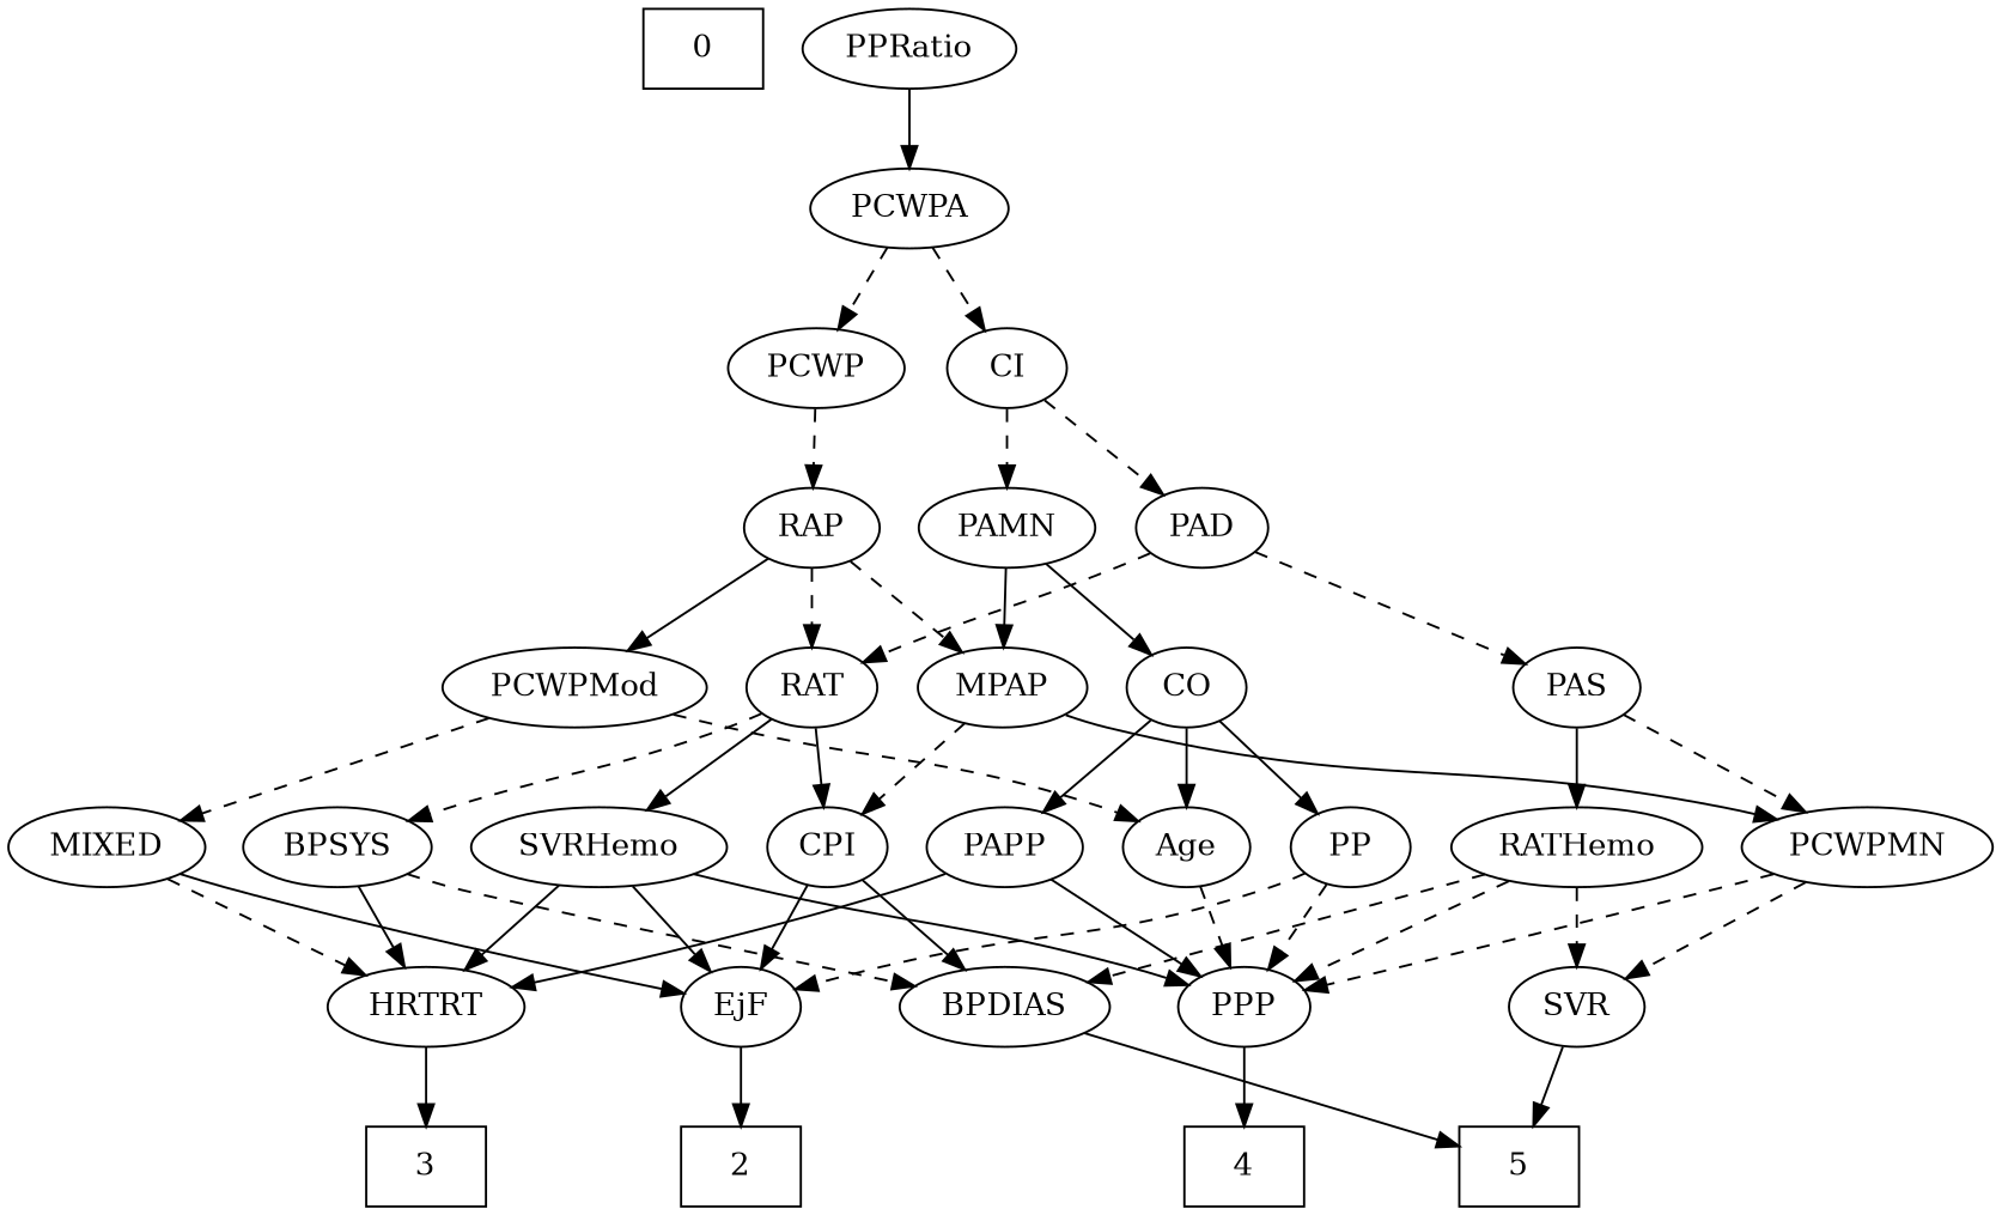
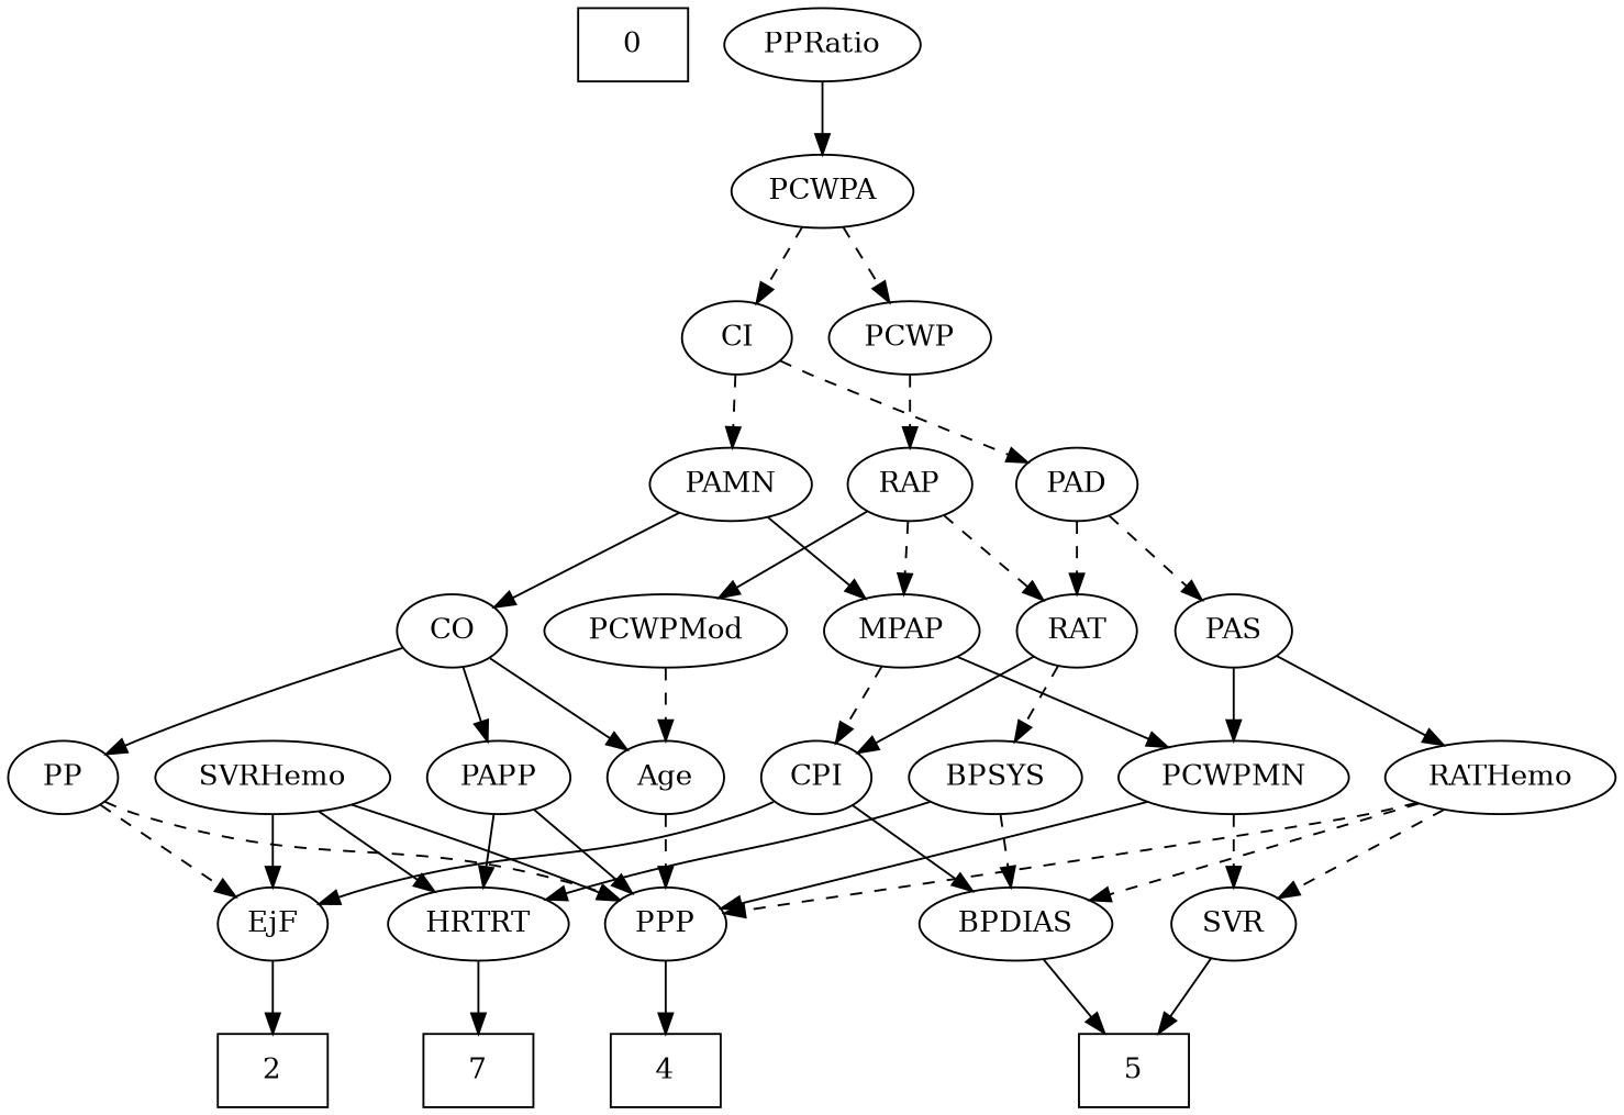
  strict digraph {
    edge [style=solid]
    n1 [height=0.5 label=0 shape=box width=0.75]
    2 [height=0.5 shape=box width=0.75]
-   3 [height=0.5 shape=box width=0.75]
+   3 [height=0.5 shape=box width=0.75 label=7]
    4 [height=0.5 shape=box width=0.75]
    5 [height=0.5 shape=box width=0.75]
    Age [height=0.5 width=0.75]
    PPP [height=0.5 width=0.75]
    EjF [height=0.5 width=0.75]
    RAP [height=0.5 width=0.77632]
    MPAP [height=0.5 width=0.97491]
    RAT [height=0.5 width=0.75827]
    PCWPMod [height=0.5 width=1.4443]
    CPI [height=0.5 width=0.75]
    PCWPMN [height=0.5 width=1.3902]
    BPSYS [height=0.5 width=1.0471]
    SVRHemo [height=0.5 width=1.3902]
-   MIXED [height=0.5 width=1.1193]
    BPDIAS [height=0.5 width=1.1735]
    SVR [height=0.5 width=0.77632]
    HRTRT [height=0.5 width=1.1013]
    PAD [height=0.5 width=0.79437]
    PAS [height=0.5 width=0.75]
    RATHemo [height=0.5 width=1.3721]
    CO [height=0.5 width=0.75]
    PP [height=0.5 width=0.75]
    PAPP [height=0.5 width=0.88464]
    PAMN [height=0.5 width=1.011]
    PCWPA [height=0.5 width=1.1555]
    PCWP [height=0.5 width=0.97491]
    CI [height=0.5 width=0.75]
    PPRatio [height=0.5 width=1.1013]
    Age -> PPP [style=dashed]
    PPP -> 4
    EjF -> 2
    RAP -> MPAP [style=dashed]
    RAP -> RAT [style=dashed]
    RAP -> PCWPMod
    MPAP -> CPI [style=dashed]
    MPAP -> PCWPMN
    RAT -> CPI
    RAT -> BPSYS [style=dashed]
-   RAT -> SVRHemo
    PCWPMod -> Age [style=dashed]
-   PCWPMod -> MIXED [style=dashed]
    CPI -> EjF
    CPI -> BPDIAS
-   PCWPMN -> PPP [style=dashed]
+   PCWPMN -> PPP
    PCWPMN -> SVR [style=dashed]
    BPSYS -> BPDIAS [style=dashed]
    BPSYS -> HRTRT
    SVRHemo -> PPP
    SVRHemo -> EjF
    SVRHemo -> HRTRT
-   MIXED -> EjF
-   MIXED -> HRTRT [style=dashed]
    BPDIAS -> 5
    SVR -> 5
    HRTRT -> 3
    PAD -> RAT [style=dashed]
    PAD -> PAS [style=dashed]
-   PAS -> PCWPMN [style=dashed]
+   PAS -> PCWPMN
    PAS -> RATHemo
    RATHemo -> PPP [style=dashed]
    RATHemo -> BPDIAS [style=dashed]
    RATHemo -> SVR [style=dashed]
    CO -> Age
    CO -> PP
    CO -> PAPP
    PP -> PPP [style=dashed]
    PP -> EjF [style=dashed]
    PAPP -> PPP
    PAPP -> HRTRT
    PAMN -> MPAP
    PAMN -> CO
    PCWPA -> PCWP [style=dashed]
    PCWPA -> CI [style=dashed]
    PCWP -> RAP [style=dashed]
    CI -> PAD [style=dashed]
    CI -> PAMN [style=dashed]
    PPRatio -> PCWPA
  }
